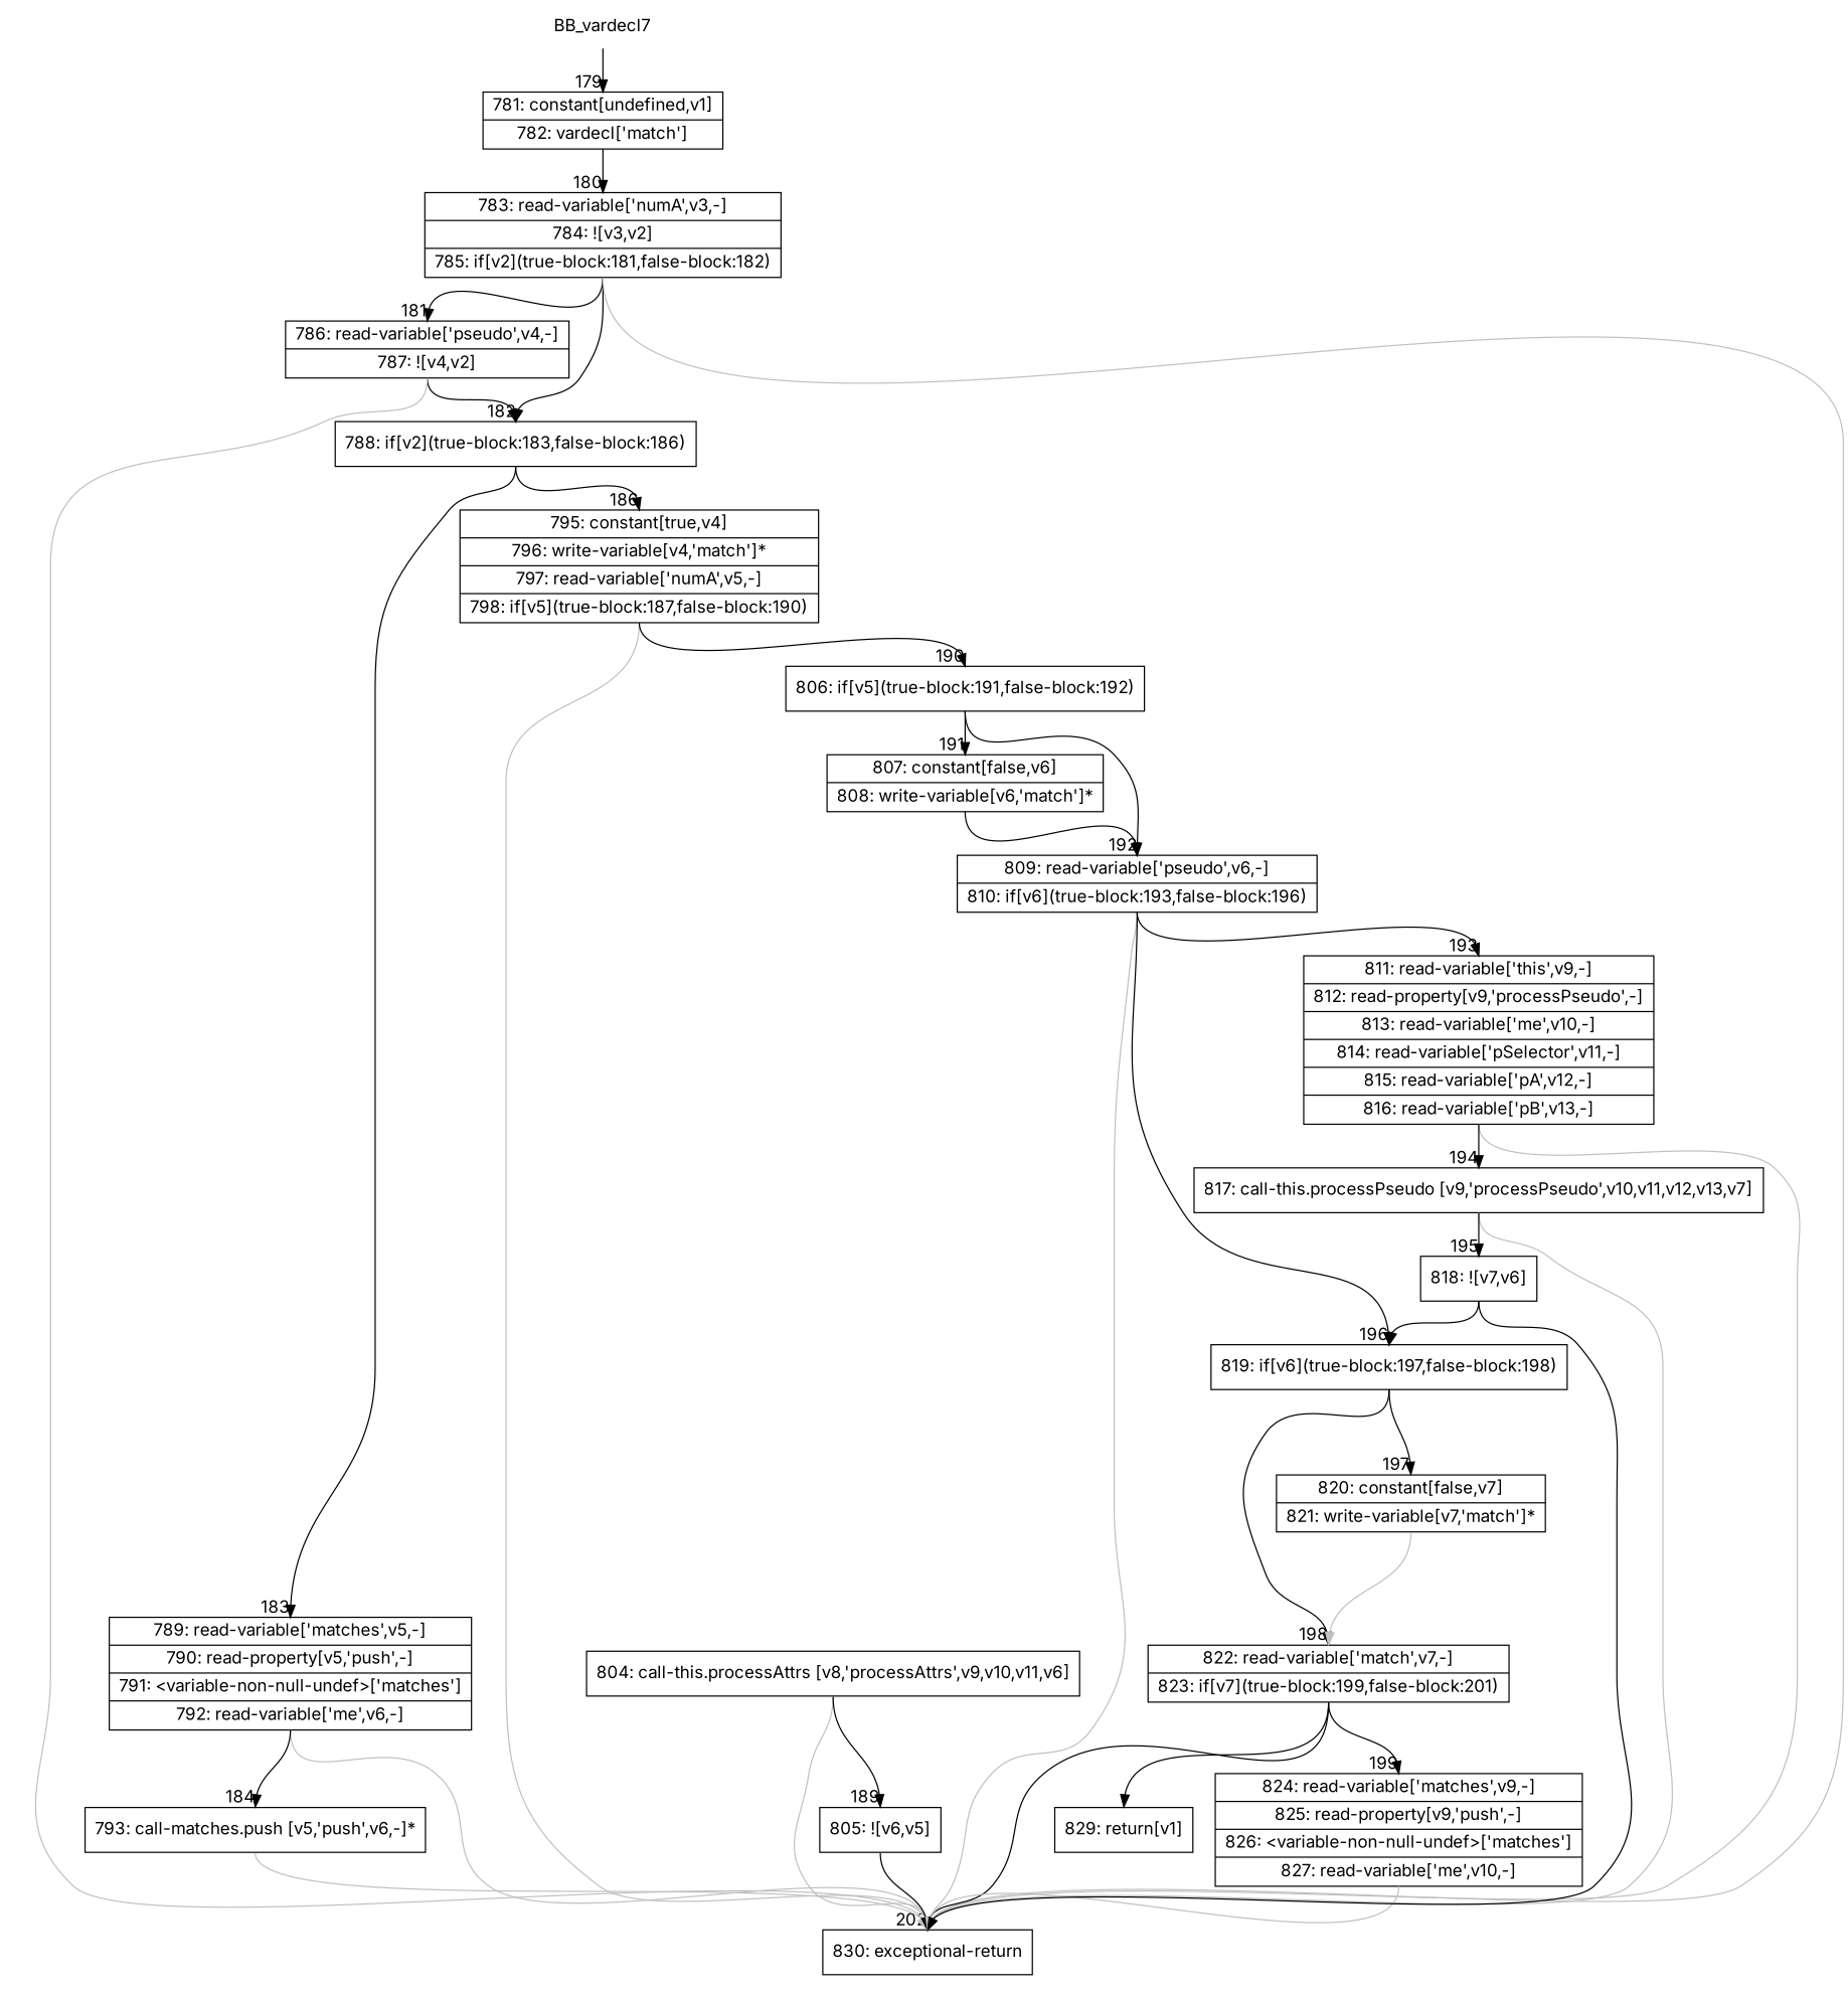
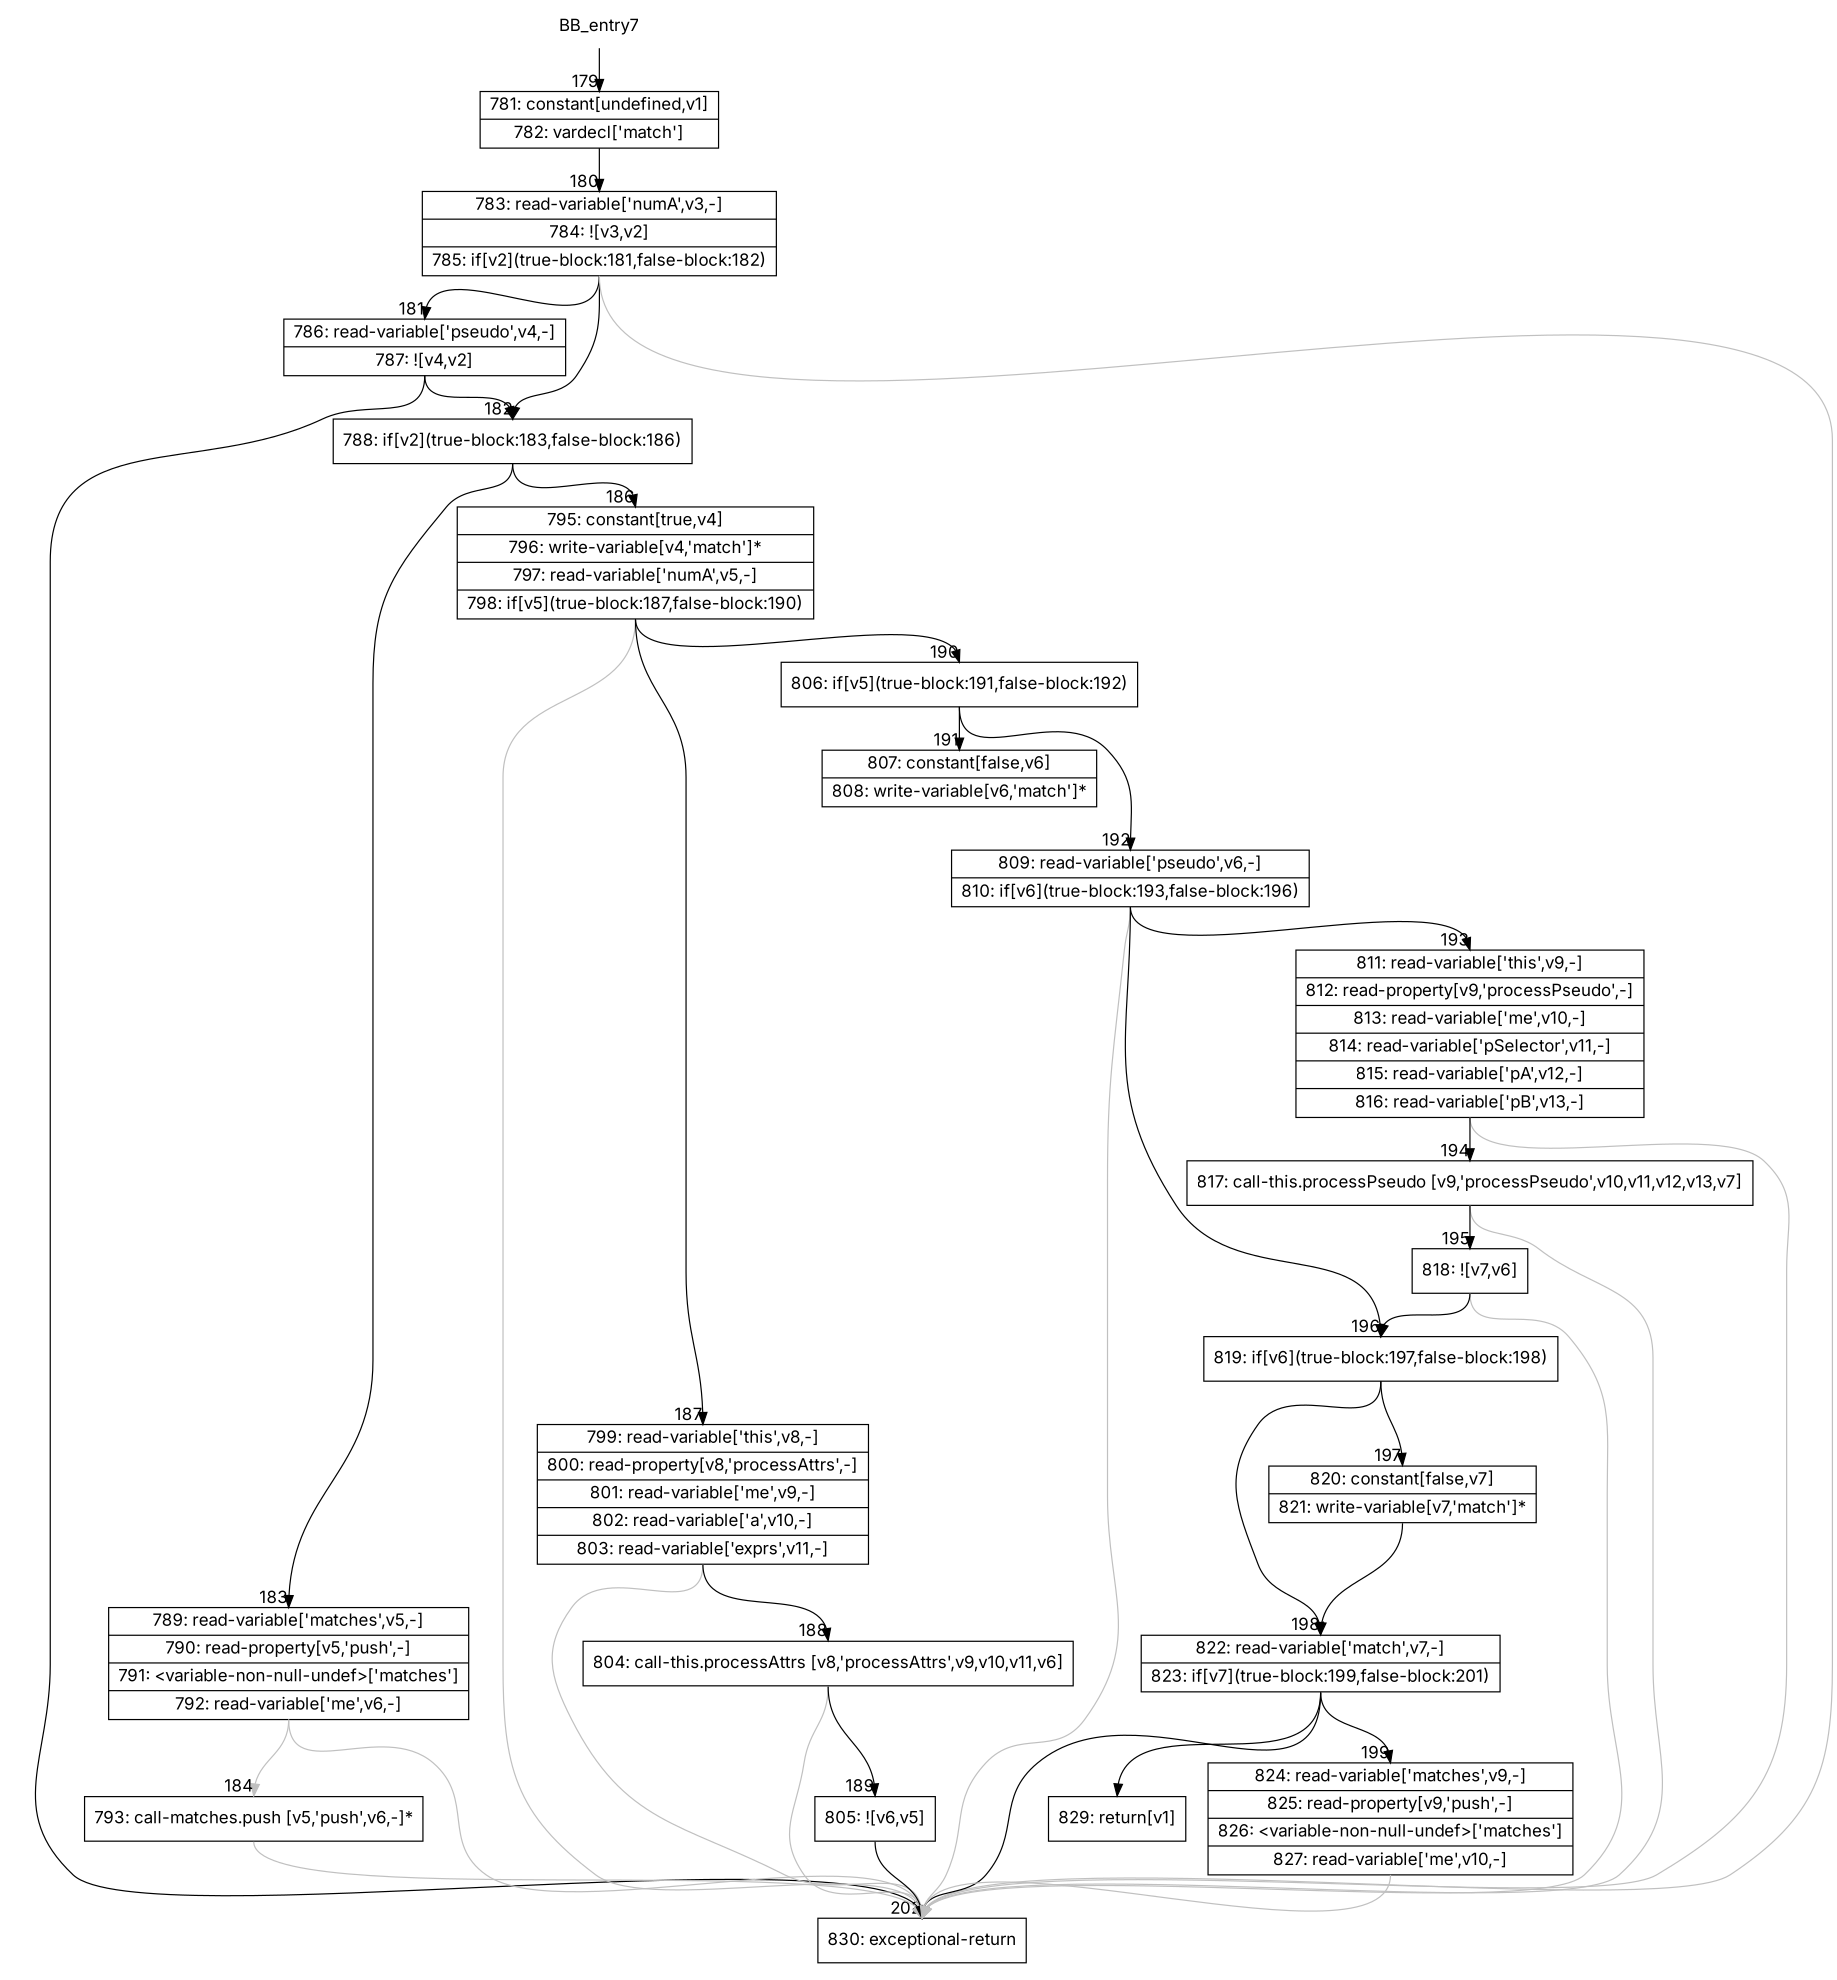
  digraph {
    fontname=Inter
    rankdir=TD
    node [fontname=Inter shape=record]
    edge [fontname=Inter headport=n tailport=s]
-   BB_entry7 [shape=none label=BB_vardecl7]
+   BB_entry7 [shape=none]
    n2 [label="{781: constant[undefined,v1]|782: vardecl['match']}"]
    n3 [label="{783: read-variable['numA',v3,-]|784: ![v3,v2]|785: if[v2](true-block:181,false-block:182)}"]
    n4 [label="{788: if[v2](true-block:183,false-block:186)}"]
    n5 [label="{786: read-variable['pseudo',v4,-]|787: ![v4,v2]}"]
    n6 [label="{830: exceptional-return}"]
    n7 [label="{789: read-variable['matches',v5,-]|790: read-property[v5,'push',-]|791: \<variable-non-null-undef\>['matches']|792: read-variable['me',v6,-]}"]
    n8 [label="{795: constant[true,v4]|796: write-variable[v4,'match']*|797: read-variable['numA',v5,-]|798: if[v5](true-block:187,false-block:190)}"]
    n9 [label="{793: call-matches.push [v5,'push',v6,-]*}"]
    n10 [label="{806: if[v5](true-block:191,false-block:192)}"]
+   n11 [label="{799: read-variable['this',v8,-]|800: read-property[v8,'processAttrs',-]|801: read-variable['me',v9,-]|802: read-variable['a',v10,-]|803: read-variable['exprs',v11,-]}"]
    n12 [label="{807: constant[false,v6]|808: write-variable[v6,'match']*}"]
    n13 [label="{809: read-variable['pseudo',v6,-]|810: if[v6](true-block:193,false-block:196)}"]
    n14 [label="{804: call-this.processAttrs [v8,'processAttrs',v9,v10,v11,v6]}"]
    n15 [label="{829: return[v1]}"]
    n16 [label="{819: if[v6](true-block:197,false-block:198)}"]
    n17 [label="{811: read-variable['this',v9,-]|812: read-property[v9,'processPseudo',-]|813: read-variable['me',v10,-]|814: read-variable['pSelector',v11,-]|815: read-variable['pA',v12,-]|816: read-variable['pB',v13,-]}"]
    n18 [label="{805: ![v6,v5]}"]
    n19 [label="{820: constant[false,v7]|821: write-variable[v7,'match']*}"]
    n20 [label="{822: read-variable['match',v7,-]|823: if[v7](true-block:199,false-block:201)}"]
    n21 [label="{817: call-this.processPseudo [v9,'processPseudo',v10,v11,v12,v13,v7]}"]
    n22 [label="{824: read-variable['matches',v9,-]|825: read-property[v9,'push',-]|826: \<variable-non-null-undef\>['matches']|827: read-variable['me',v10,-]}"]
    n23 [label="{818: ![v7,v6]}"]
    BB_entry7 -> n2 [headlabel="    179"]
    n2 -> n3 [headlabel="      180"]
    n3 -> n4 [headlabel="      182"]
    n3 -> n5 [headlabel="      181"]
    n3 -> n6 [color=gray headlabel="      202"]
    n4 -> n7 [headlabel="      183"]
    n4 -> n8 [headlabel="      186"]
    n5 -> n4
-   n5 -> n6 [color=gray]
+   n5 -> n6 [color=black]
    n7 -> n6 [color=gray]
-   n7 -> n9 [headlabel="      184"]
+   n7 -> n9 [headlabel="      184" color=gray]
    n8 -> n6 [color=gray]
    n8 -> n10 [headlabel="      190"]
+   n8 -> n11 [headlabel="      187"]
    n9 -> n6 [color=gray]
    n10 -> n12 [headlabel="      191"]
    n10 -> n13 [headlabel="      192"]
-   n12 -> n13
+   n11 -> n6 [color=gray]
+   n11 -> n14 [headlabel="      188"]
    n13 -> n6 [color=gray]
    n13 -> n16 [headlabel="      196"]
    n13 -> n17 [headlabel="      193"]
    n14 -> n6 [color=gray]
    n14 -> n18 [headlabel="      189"]
    n16 -> n19 [headlabel="      197"]
    n16 -> n20 [headlabel="      198"]
    n17 -> n6 [color=gray]
    n17 -> n21 [headlabel="      194"]
    n18 -> n6 [color=black]
-   n19 -> n20 [color=gray]
+   n19 -> n20
    n20 -> n6 [color=black]
    n20 -> n15
    n20 -> n22 [headlabel="      199"]
    n21 -> n6 [color=gray]
    n21 -> n23 [headlabel="      195"]
    n22 -> n6 [color=gray]
-   n23 -> n6 [color=black]
+   n23 -> n6 [color=gray]
    n23 -> n16
  }
